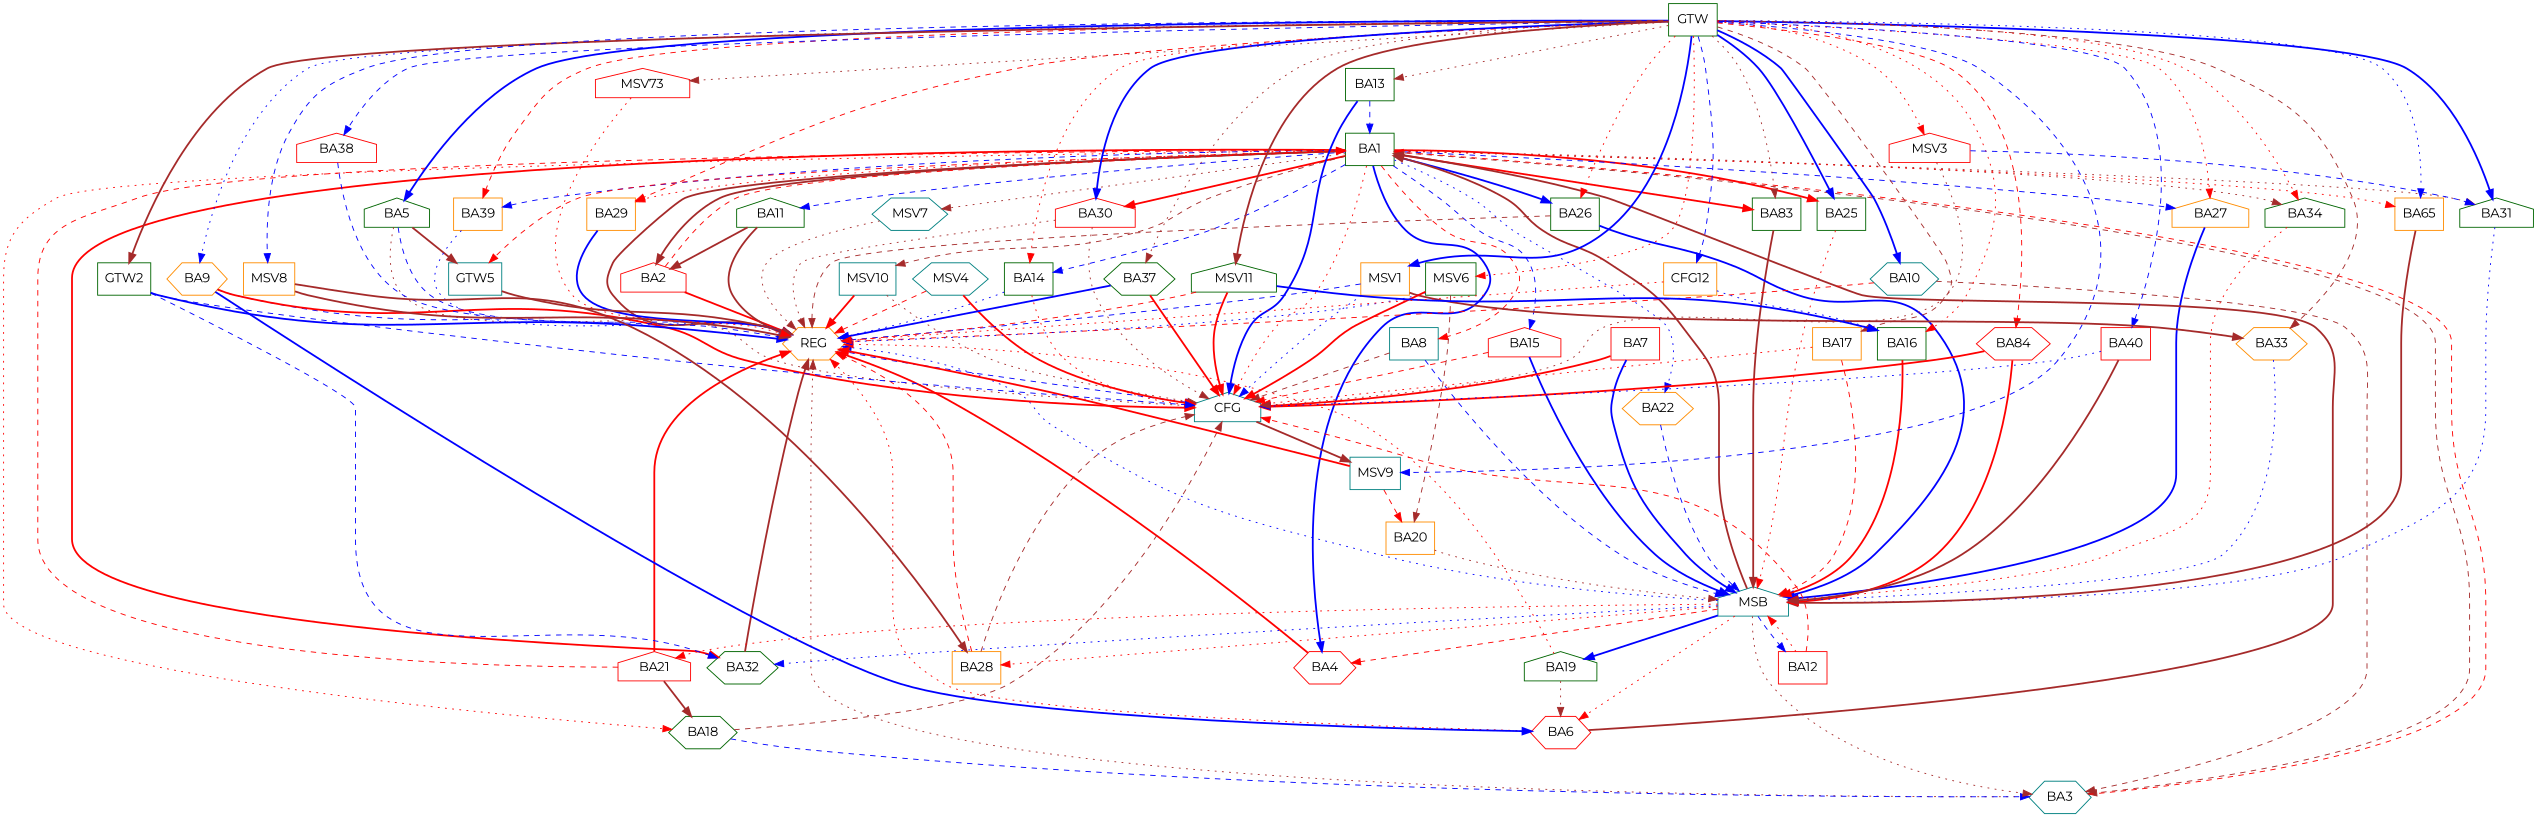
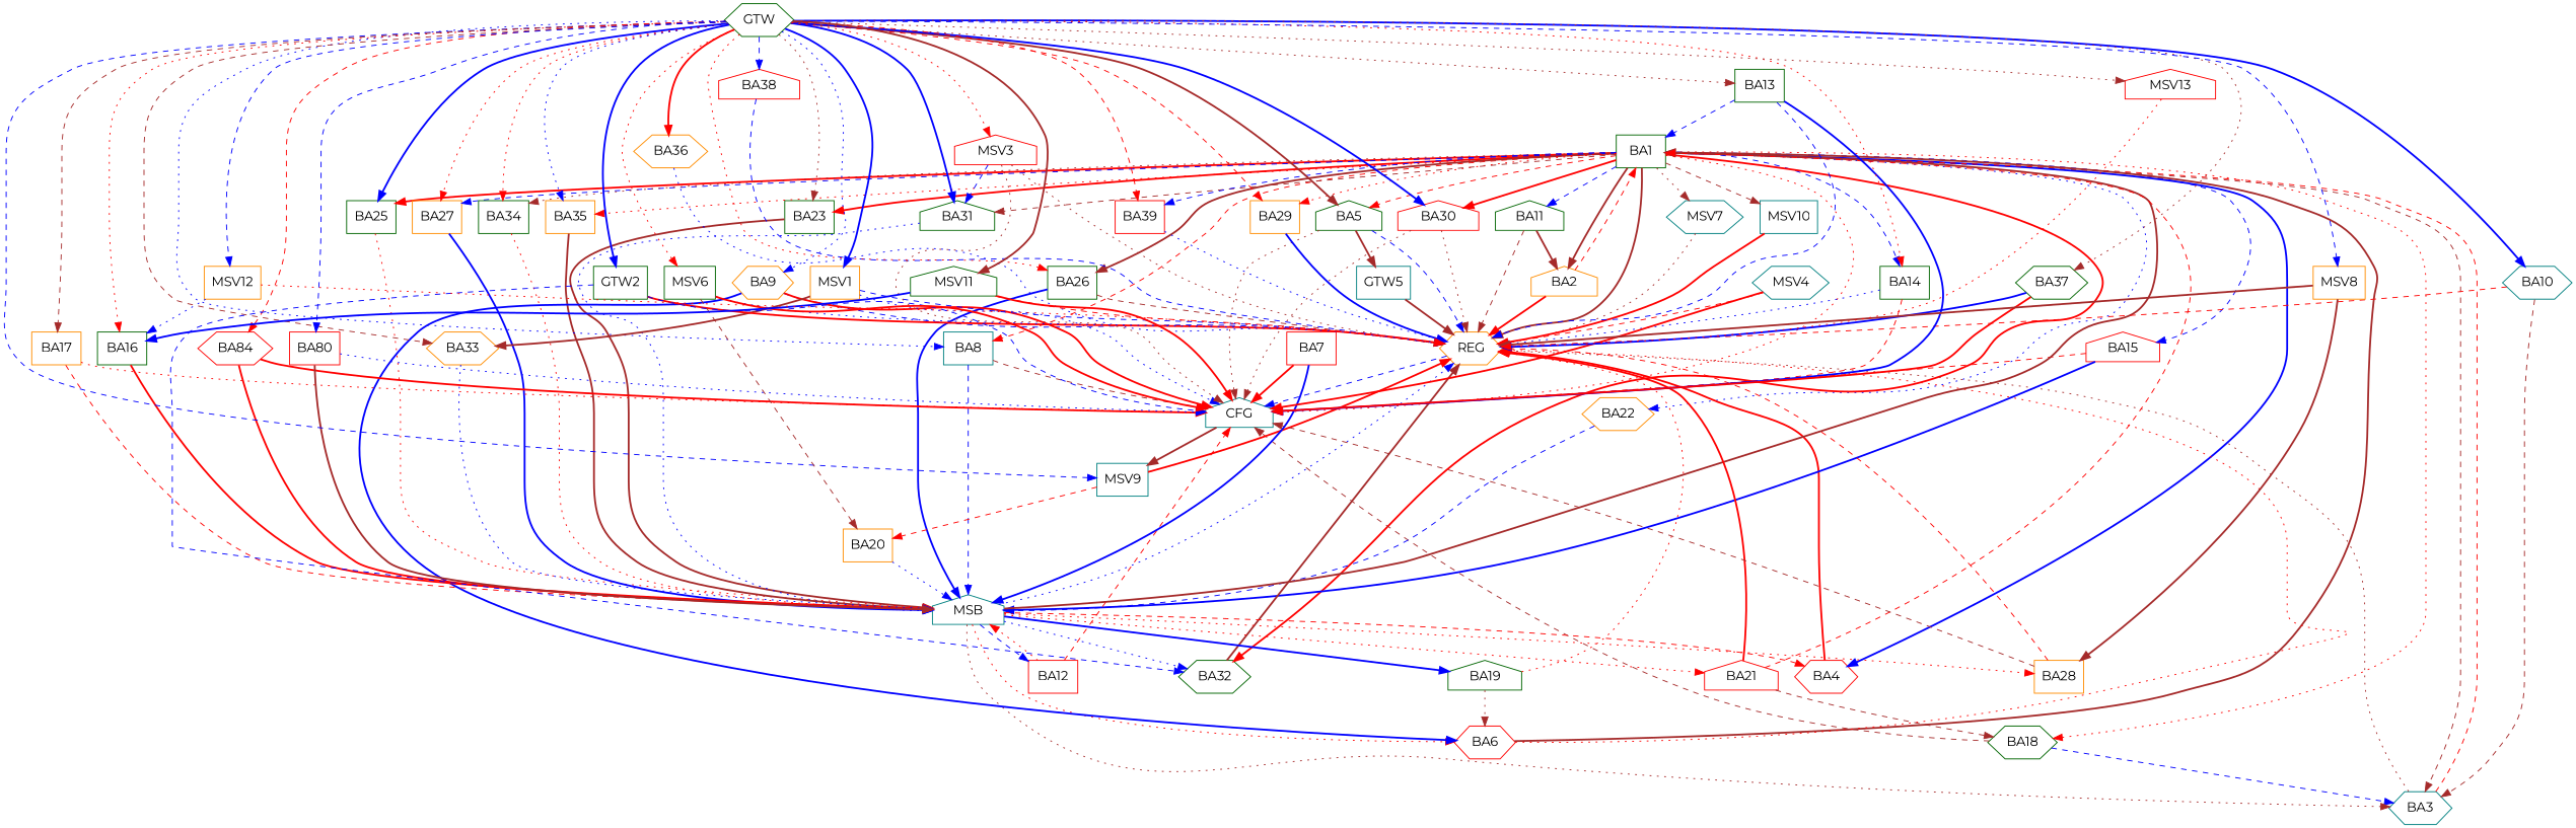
  strict digraph {
    fontname=Montserrat
    node [color=darkgreen fontname=Montserrat shape=box]
    edge [color=red fontname=Montserrat style=bold]
    n1 [label=BA1]
-   n2 [color=red label=BA2 shape=house]
+   n2 [color=darkorange label=BA2 shape=house]
    n3 [color=teal label=BA3 shape=hexagon]
    n4 [color=red label=BA4 shape=hexagon]
    n5 [label=BA5 shape=house]
    n6 [color=teal label=BA8]
    n7 [label=BA11 shape=house]
    n8 [label=BA14]
    n9 [color=red label=BA15 shape=house]
    n10 [label=BA18 shape=hexagon]
    n11 [color=darkorange label=BA22 shape=hexagon]
-   n12 [label=BA83]
+   n12 [label=BA23]
    n13 [label=BA25]
    n14 [label=BA26]
-   n15 [color=darkorange label=BA27 shape=house]
+   n15 [color=darkorange label=BA27]
    n16 [color=darkorange label=BA29]
    n17 [color=red label=BA30 shape=house]
    n18 [label=BA31 shape=house]
    n19 [label=BA32 shape=hexagon]
-   n20 [label=BA34 shape=house]
-   n21 [color=darkorange label=BA65]
-   n22 [color=darkorange label=BA39]
+   n20 [label=BA34]
+   n21 [color=darkorange label=BA35]
+   n22 [color=red label=BA39]
    n23 [color=darkorange label=REG shape=hexagon]
    n24 [color=teal label=CFG shape=house]
    n25 [color=teal label=MSV7 shape=hexagon]
    n26 [color=teal label=MSV10]
    n27 [color=teal label=GTW5]
    n28 [color=teal label=MSB shape=house]
    n29 [color=teal label=MSV9]
    n30 [color=red label=BA6 shape=hexagon]
    n31 [color=red label=BA7]
    n32 [color=red label=BA12]
    n33 [label=BA19 shape=house]
    n34 [color=red label=BA21 shape=house]
    n35 [color=darkorange label=BA28]
    n36 [color=darkorange label=BA9 shape=hexagon]
    n37 [color=teal label=BA10 shape=hexagon]
    n38 [label=BA13]
    n39 [label=BA16]
    n40 [color=darkorange label=BA17]
    n41 [color=teal label=MSV4 shape=hexagon]
    n42 [color=darkorange label=BA20]
    n43 [color=red label=BA84 shape=hexagon]
    n44 [color=darkorange label=BA33 shape=hexagon]
+   n45 [color=darkorange label=BA36 shape=hexagon]
    n46 [label=BA37 shape=hexagon]
    n47 [color=red label=BA38 shape=house]
-   n48 [color=red label=BA40]
-   n49 [label=GTW]
+   n48 [color=red label=BA80]
+   n49 [label=GTW shape=hexagon]
    n50 [color=darkorange label=MSV1]
    n51 [label=GTW2]
    n52 [color=red label=MSV3 shape=house]
    n53 [label=MSV6]
    n54 [color=darkorange label=MSV8]
    n55 [label=MSV11 shape=house]
-   n56 [color=darkorange label=CFG12]
-   n57 [color=red label=MSV73 shape=house]
+   n56 [color=darkorange label=MSV12]
+   n57 [color=red label=MSV13 shape=house]
    n1 -> n2 [color=brown]
    n1 -> n3 [color=brown style=dashed]
    n1 -> n4 [color=blue]
-   n1 -> n27 [style=dashed]
+   n1 -> n5 [style=dashed]
    n1 -> n6 [style=dashed]
    n1 -> n7 [color=blue style=dashed]
    n1 -> n8 [color=blue style=dashed]
    n1 -> n9 [color=blue style=dashed]
    n1 -> n10 [style=dotted]
    n1 -> n11 [color=blue style=dotted]
    n1 -> n12
    n1 -> n13
-   n1 -> n14 [color=blue]
+   n1 -> n14 [color=brown]
    n1 -> n15 [color=blue style=dashed]
    n1 -> n16 [style=dotted]
    n1 -> n17
-   n1 -> n18 [color=brown style=dotted]
+   n1 -> n18 [color=brown style=dashed]
    n1 -> n19
    n1 -> n20 [color=brown style=dotted]
    n1 -> n21 [style=dotted]
    n1 -> n22 [color=blue style=dashed]
    n1 -> n23 [color=brown]
    n1 -> n24 [style=dotted]
    n1 -> n25 [color=brown style=dotted]
    n1 -> n26 [color=brown style=dashed]
    n2 -> n1 [style=dashed]
    n2 -> n23
    n3 -> n1 [style=dashed]
    n3 -> n23 [color=brown style=dotted]
    n4 -> n23
    n5 -> n23 [color=blue style=dashed]
    n5 -> n24 [color=brown style=dotted]
    n5 -> n27 [color=brown]
    n6 -> n24 [color=brown style=dashed]
    n6 -> n28 [color=blue style=dashed]
    n7 -> n2 [color=brown]
-   n7 -> n23 [color=brown]
+   n7 -> n23 [color=brown style=dashed]
    n8 -> n23 [color=blue style=dotted]
-   n8 -> n24 [style=dotted]
+   n8 -> n24 [style=dashed]
    n9 -> n24 [style=dashed]
    n9 -> n28 [color=blue]
    n10 -> n3 [color=blue style=dashed]
    n10 -> n24 [color=brown style=dashed]
    n11 -> n28 [color=blue style=dashed]
    n12 -> n28 [color=brown]
    n13 -> n28 [style=dotted]
    n14 -> n23 [color=brown style=dashed]
    n14 -> n28 [color=blue]
    n15 -> n28 [color=blue]
    n16 -> n23 [color=blue]
    n17 -> n23 [color=brown style=dotted]
    n17 -> n24 [color=brown style=dotted]
    n18 -> n28 [color=blue style=dotted]
    n19 -> n23 [color=brown]
    n20 -> n28 [style=dotted]
    n21 -> n28 [color=brown]
    n22 -> n23 [color=blue style=dotted]
    n23 -> n24 [color=blue style=dashed]
    n24 -> n29 [color=brown]
    n25 -> n23 [color=brown style=dotted]
    n26 -> n23
-   n26 -> n24 [color=brown style=dotted]
    n27 -> n23 [color=brown]
    n28 -> n1 [color=brown]
    n28 -> n3 [color=brown style=dotted]
    n28 -> n4 [style=dashed]
    n28 -> n19 [color=blue style=dotted]
    n28 -> n23 [color=blue style=dotted]
    n28 -> n30 [style=dotted]
    n28 -> n32 [color=blue style=dashed]
    n28 -> n33 [color=blue]
    n28 -> n34 [style=dotted]
    n28 -> n35 [style=dotted]
    n29 -> n23
    n29 -> n42 [style=dashed]
    n30 -> n1 [color=brown]
    n30 -> n23 [style=dotted]
    n31 -> n24
    n31 -> n28 [color=blue]
    n32 -> n24 [style=dashed]
    n32 -> n28 [style=dotted]
    n33 -> n23 [style=dotted]
    n33 -> n30 [color=brown style=dotted]
    n34 -> n1 [style=dashed]
-   n34 -> n10 [color=brown]
+   n34 -> n10 [color=brown style=dashed]
    n34 -> n23
    n35 -> n23 [style=dashed]
    n35 -> n24 [color=brown style=dashed]
    n36 -> n23 [color=blue style=dashed]
    n36 -> n24
    n36 -> n30 [color=blue]
    n37 -> n3 [color=brown style=dashed]
    n37 -> n23 [style=dashed]
    n38 -> n1 [color=blue style=dashed]
+   n38 -> n23 [color=blue style=dashed]
    n38 -> n24 [color=blue]
    n39 -> n28
    n40 -> n24 [style=dotted]
    n40 -> n28 [style=dashed]
    n41 -> n23 [style=dashed]
    n41 -> n24
-   n42 -> n28 [color=brown style=dotted]
+   n42 -> n28 [color=blue style=dotted]
    n43 -> n24
    n43 -> n28
    n44 -> n28 [color=blue style=dotted]
+   n45 -> n23 [color=blue style=dotted]
    n46 -> n23 [color=blue]
    n46 -> n24
    n47 -> n23 [color=blue style=dashed]
    n48 -> n24 [color=blue style=dotted]
    n48 -> n28 [color=brown]
-   n49 -> n5 [color=blue]
+   n49 -> n5 [color=brown]
+   n49 -> n6 [color=blue style=dotted]
    n49 -> n8 [style=dotted]
    n49 -> n12 [color=brown style=dotted]
    n49 -> n13 [color=blue]
    n49 -> n14 [style=dotted]
    n49 -> n15 [style=dotted]
    n49 -> n16 [style=dashed]
    n49 -> n17 [color=blue]
    n49 -> n18 [color=blue]
    n49 -> n20 [style=dotted]
    n49 -> n21 [color=blue style=dotted]
    n49 -> n22 [style=dashed]
    n49 -> n29 [color=blue style=dashed]
    n49 -> n36 [color=blue style=dotted]
    n49 -> n37 [color=blue]
    n49 -> n38 [color=brown style=dotted]
    n49 -> n39 [style=dotted]
    n49 -> n40 [color=brown style=dashed]
    n49 -> n43 [style=dashed]
    n49 -> n44 [color=brown style=dashed]
+   n49 -> n45
    n49 -> n46 [color=brown style=dotted]
    n49 -> n47 [color=blue style=dashed]
    n49 -> n48 [color=blue style=dashed]
    n49 -> n50 [color=blue]
-   n49 -> n51 [color=brown]
+   n49 -> n51 [color=blue]
    n49 -> n52 [style=dotted]
    n49 -> n53 [style=dotted]
    n49 -> n54 [color=blue style=dashed]
    n49 -> n55 [color=brown]
    n49 -> n56 [color=blue style=dashed]
    n49 -> n57 [color=brown style=dotted]
    n50 -> n23 [color=blue style=dashed]
    n50 -> n24 [color=blue style=dotted]
    n50 -> n44 [color=brown]
    n51 -> n19 [color=blue style=dashed]
-   n51 -> n23 [color=blue]
+   n51 -> n23
    n51 -> n24 [color=blue style=dashed]
    n52 -> n18 [color=blue style=dashed]
+   n52 -> n23 [color=brown style=dotted]
    n52 -> n24 [color=brown style=dotted]
    n53 -> n23 [color=blue style=dotted]
    n53 -> n24
    n53 -> n42 [color=brown style=dashed]
    n54 -> n23 [color=brown]
    n54 -> n35 [color=brown]
    n55 -> n23 [style=dashed]
    n55 -> n24
    n55 -> n39 [color=blue]
    n56 -> n23 [style=dotted]
    n56 -> n39 [color=blue style=dotted]
    n57 -> n23 [style=dotted]
  }
